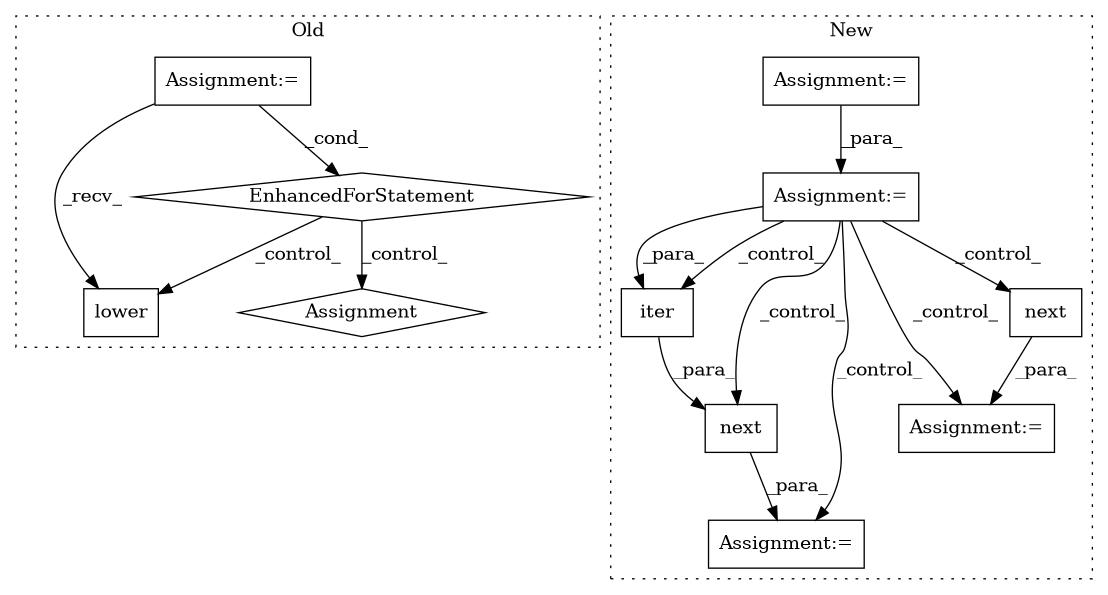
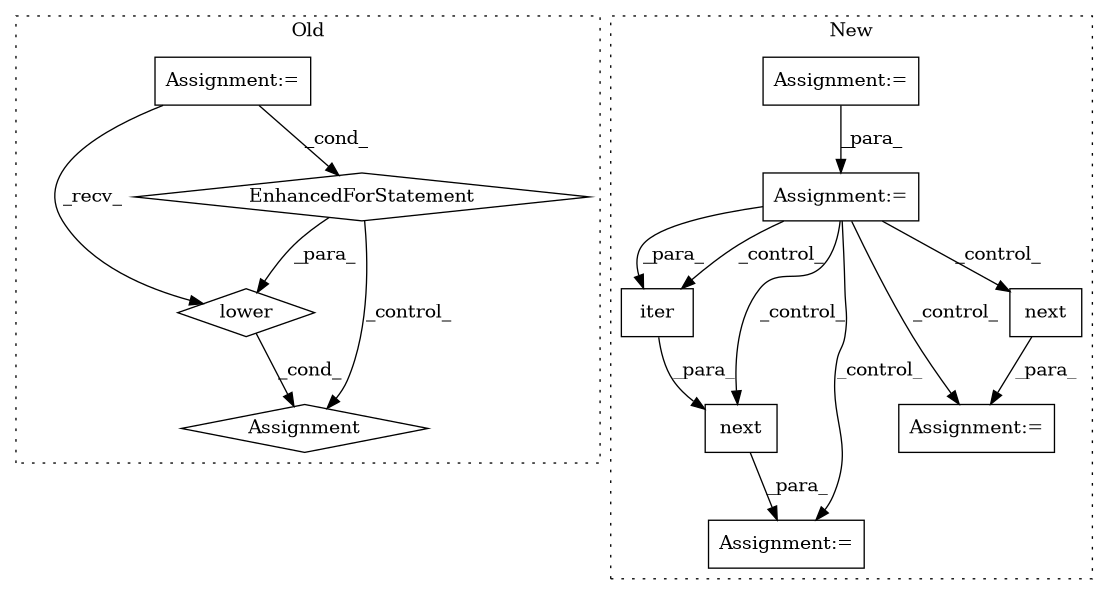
  digraph {
    node [a=7 l=1 s="11291,11379" shape=box]
-   n1 [a=32 l=7 label=lower s=11464]
+   n1 [a=32 l=7 label=lower s=11464 shape=diamond]
    n2 [a=25 l="18,2" label=Assignment s="11786,11857" shape=diamond]
    n3 [a=70 l="65,2" label=EnhancedForStatement shape=diamond]
    n4 [l="65,2" label="Assignment:="]
    n5 [a=32 l="5,1" label=next s="12771,12795"]
    n6 [a=32 l="5,1" label=iter s="12776,12794"]
    n7 [label="Assignment:=" s=10987]
    n8 [a=32 l="18,-3" label=next s="11267,11420"]
    n9 [l=4 label="Assignment:=" s=10766]
    n10 [label="Assignment:=" s=12770]
    n11 [label="Assignment:=" s=11266]
    subgraph cluster_1 {
      label=Old
      style=dotted
      n1
      n2
      n3
      n4
    }
    subgraph cluster_2 {
      label=New
      style=dotted
      n5
      n6
      n7
      n8
      n9
      n10
      n11
    }
-   n3 -> n1 [label=_control_]
+   n1 -> n2 [label=_cond_]
+   n3 -> n1 [label=_para_]
    n3 -> n2 [label=_control_]
    n4 -> n1 [label=_recv_]
    n4 -> n3 [label=_cond_]
    n5 -> n10 [label=_para_]
    n6 -> n5 [label=_para_]
    n7 -> n5 [label=_control_]
    n7 -> n6 [label=_control_]
    n7 -> n6 [label=_para_]
    n7 -> n8 [label=_control_]
    n7 -> n10 [label=_control_]
    n7 -> n11 [label=_control_]
    n8 -> n11 [label=_para_]
    n9 -> n7 [label=_para_]
  }
